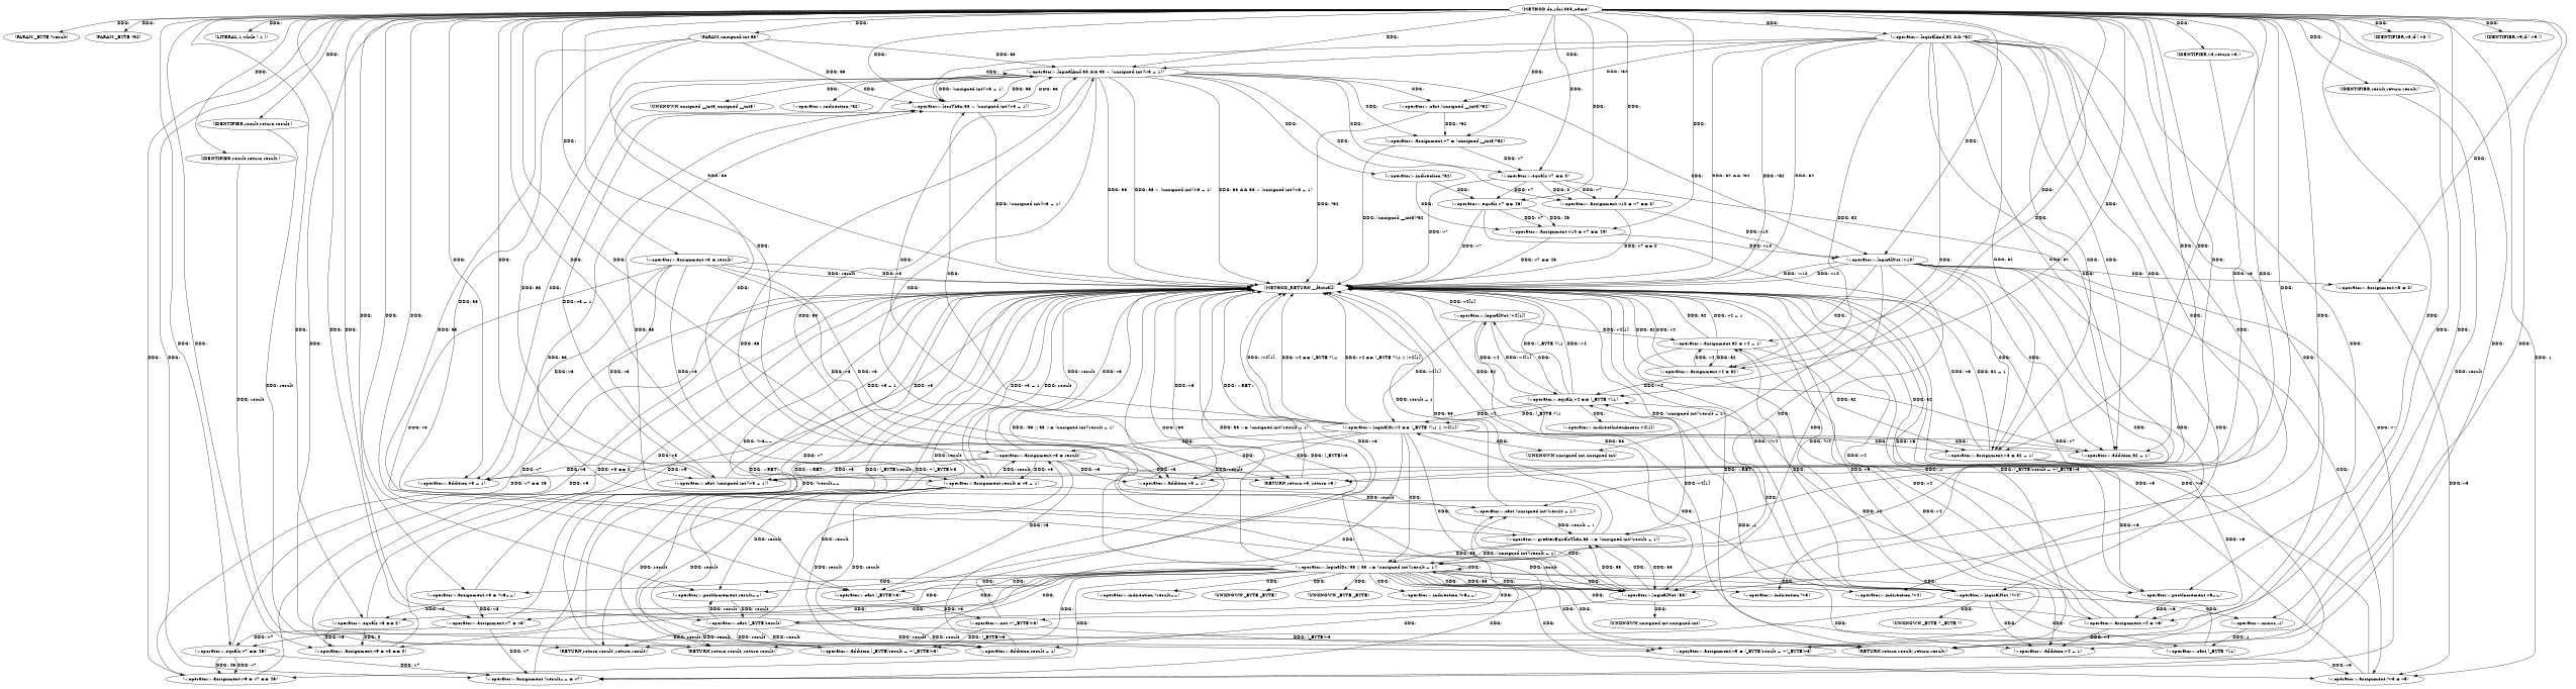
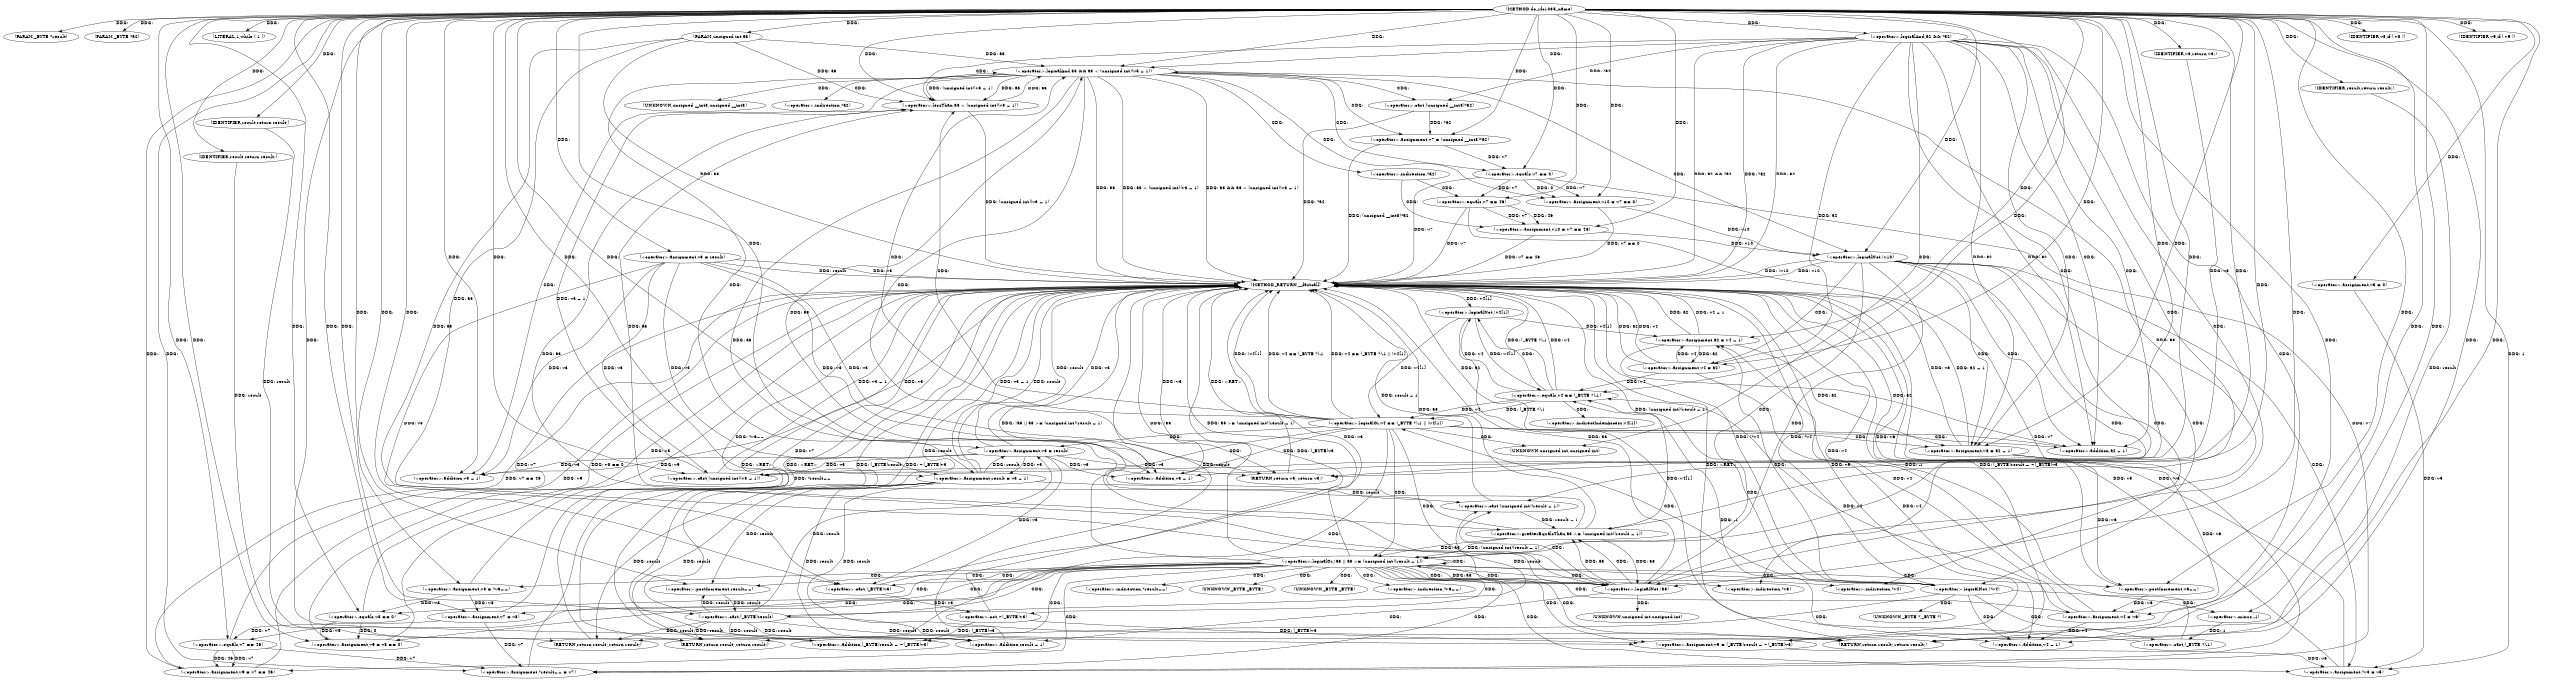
  digraph {
    n1 [label="(METHOD,do_rfc1035_name)"]
    n2 [label="(PARAM,_BYTE *result)"]
    n3 [label="(PARAM,_BYTE *a2)"]
    n4 [label="(PARAM,unsigned int a3)"]
    n5 [label="(<operator>.assignment,v3 = result)"]
    n6 [label="(<operator>.logicalAnd,a2 && *a2)"]
    n7 [label="(LITERAL,1,while ( 1 ))"]
    n8 [label="(<operator>.logicalAnd,a3 && a3 < (unsigned int)(v3 + 1))"]
    n9 [label="(<operator>.lessThan,a3 < (unsigned int)(v3 + 1))"]
    n10 [label="(<operator>.cast,(unsigned int)(v3 + 1))"]
    n11 [label="(<operator>.addition,v3 + 1)"]
    n12 [label="(RETURN,return v3;,return v3;)"]
    n13 [label="(IDENTIFIER,v3,return v3;)"]
    n14 [label="(<operator>.assignment,result = v3 + 1)"]
    n15 [label="(<operator>.addition,v3 + 1)"]
    n16 [label="(<operator>.assignment,v7 = (unsigned __int8)*a2)"]
    n17 [label="(<operator>.assignment,v10 = v7 == 0)"]
    n18 [label="(<operator>.equals,v7 == 0)"]
    n19 [label="(<operator>.assignment,v10 = v7 == 46)"]
    n20 [label="(<operator>.equals,v7 == 46)"]
    n21 [label="(<operator>.logicalNot,!v10)"]
    n22 [label="(<operator>.assignment,v4 = a2)"]
    n23 [label="(<operator>.assignment,v5 = 0)"]
    n24 [label="(<operator>.assignment,*v3 = v5)"]
    n25 [label="(IDENTIFIER,result,return result;)"]
    n26 [label="(<operator>.assignment,a2 = v4 + 1)"]
    n27 [label="(<operator>.addition,v4 + 1)"]
    n28 [label="(<operator>.equals,v4 == (_BYTE *)-1)"]
    n29 [label="(<operator>.minus,-1)"]
    n30 [label="(IDENTIFIER,result,return result;)"]
    n31 [label="(<operator>.assignment,v3 = result)"]
    n32 [label="(<operator>.assignment,v6 = a2 + 1)"]
    n33 [label="(<operator>.addition,a2 + 1)"]
    n34 [label="(<operator>.logicalNot,!a3)"]
    n35 [label="(<operator>.greaterEqualsThan,a3 >= (unsigned int)(result + 1))"]
    n36 [label="(<operator>.cast,(unsigned int)(result + 1))"]
    n37 [label="(<operator>.addition,result + 1)"]
    n38 [label="(<operator>.assignment,*result++ = v7)"]
    n39 [label="(<operator>.postIncrement,result++)"]
    n40 [label="(<operator>.assignment,v4 = v6)"]
    n41 [label="(<operator>.assignment,v5 = (_BYTE)result + ~(_BYTE)v3)"]
    n42 [label="(<operator>.cast,(_BYTE)result)"]
    n43 [label="(<operator>.cast,(_BYTE)v3)"]
    n44 [label="(<operator>.assignment,v8 = *v6++)"]
    n45 [label="(<operator>.postIncrement,v6++)"]
    n46 [label="(<operator>.assignment,v7 = v8)"]
    n47 [label="(<operator>.assignment,v9 = v8 == 0)"]
    n48 [label="(<operator>.equals,v8 == 0)"]
    n49 [label="(IDENTIFIER,v8,if ( v8 ))"]
    n50 [label="(<operator>.assignment,v9 = v7 == 46)"]
    n51 [label="(<operator>.equals,v7 == 46)"]
    n52 [label="(IDENTIFIER,v9,if ( v9 ))"]
    n53 [label="(RETURN,return result;,return result;)"]
    n54 [label="(IDENTIFIER,result,return result;)"]
    n55 [label="(METHOD_RETURN,__fastcall)"]
    n56 [label="(<operator>.cast,(unsigned __int8)*a2)"]
    n57 [label="(<operator>.logicalOr,!a3 || a3 >= (unsigned int)(result + 1))"]
    n58 [label="(UNKNOWN,unsigned int,unsigned int)"]
    n59 [label="(UNKNOWN,unsigned __int8,unsigned __int8)"]
    n60 [label="(<operator>.indirection,*a2)"]
    n61 [label="(<operator>.indirection,*a2)"]
    n62 [label="(RETURN,return result;,return result;)"]
    n63 [label="(RETURN,return result;,return result;)"]
    n64 [label="(<operator>.logicalNot,!*v4)"]
    n65 [label="(<operator>.indirection,*v3)"]
    n66 [label="(<operator>.indirection,*v4)"]
    n67 [label="(<operator>.logicalOr,v4 == (_BYTE *)-1 || !v4[1])"]
    n68 [label="(<operator>.logicalNot,!v4[1])"]
    n69 [label="(<operator>.indirectIndexAccess,v4[1])"]
    n70 [label="(<operator>.cast,(_BYTE *)-1)"]
    n71 [label="(UNKNOWN,unsigned int,unsigned int)"]
    n72 [label="(<operator>.addition,(_BYTE)result + ~(_BYTE)v3)"]
    n73 [label="(<operator>.not,~(_BYTE)v3)"]
    n74 [label="(<operator>.indirection,*result++)"]
    n75 [label="(UNKNOWN,_BYTE,_BYTE)"]
    n76 [label="(UNKNOWN,_BYTE,_BYTE)"]
    n77 [label="(<operator>.indirection,*v6++)"]
    n78 [label="(UNKNOWN,_BYTE *,_BYTE *)"]
    n1 -> n2 [label="DDG: "]
    n1 -> n3 [label="DDG: "]
    n1 -> n4 [label="DDG: "]
    n1 -> n5 [label="DDG: "]
    n1 -> n6 [label="DDG: "]
    n1 -> n7 [label="DDG: "]
    n1 -> n8 [label="DDG: "]
    n1 -> n9 [label="DDG: "]
    n1 -> n10 [label="DDG: "]
    n1 -> n11 [label="DDG: "]
    n1 -> n12 [label="DDG: "]
    n1 -> n13 [label="DDG: "]
    n1 -> n14 [label="DDG: "]
    n1 -> n15 [label="DDG: "]
    n1 -> n16 [label="DDG: "]
    n1 -> n17 [label="DDG: "]
    n1 -> n18 [label="DDG: "]
    n1 -> n19 [label="DDG: "]
    n1 -> n20 [label="DDG: "]
    n1 -> n21 [label="DDG: "]
    n1 -> n22 [label="DDG: "]
    n1 -> n23 [label="DDG: "]
    n1 -> n24 [label="DDG: 1"]
    n1 -> n25 [label="DDG: "]
    n1 -> n26 [label="DDG: "]
    n1 -> n27 [label="DDG: "]
    n1 -> n28 [label="DDG: "]
    n1 -> n29 [label="DDG: "]
    n1 -> n30 [label="DDG: "]
    n1 -> n31 [label="DDG: "]
    n1 -> n32 [label="DDG: "]
    n1 -> n33 [label="DDG: "]
    n1 -> n34 [label="DDG: "]
    n1 -> n35 [label="DDG: "]
    n1 -> n36 [label="DDG: "]
    n1 -> n37 [label="DDG: "]
    n1 -> n38 [label="DDG: "]
    n1 -> n39 [label="DDG: "]
    n1 -> n40 [label="DDG: "]
    n1 -> n41 [label="DDG: "]
    n1 -> n42 [label="DDG: "]
    n1 -> n43 [label="DDG: "]
    n1 -> n44 [label="DDG: "]
    n1 -> n45 [label="DDG: "]
    n1 -> n46 [label="DDG: "]
    n1 -> n47 [label="DDG: "]
    n1 -> n48 [label="DDG: "]
    n1 -> n49 [label="DDG: "]
    n1 -> n50 [label="DDG: "]
    n1 -> n51 [label="DDG: "]
    n1 -> n52 [label="DDG: "]
    n1 -> n53 [label="DDG: "]
    n1 -> n54 [label="DDG: "]
    n4 -> n8 [label="DDG: a3"]
    n4 -> n9 [label="DDG: a3"]
    n4 -> n34 [label="DDG: a3"]
    n4 -> n35 [label="DDG: a3"]
    n4 -> n55 [label="DDG: a3"]
    n5 -> n10 [label="DDG: v3"]
    n5 -> n11 [label="DDG: v3"]
    n5 -> n12 [label="DDG: v3"]
    n5 -> n14 [label="DDG: v3"]
    n5 -> n15 [label="DDG: v3"]
    n5 -> n43 [label="DDG: v3"]
    n5 -> n55 [label="DDG: result"]
    n5 -> n55 [label="DDG: v3"]
    n6 -> n8 [label="CDG: "]
    n6 -> n9 [label="CDG: "]
    n6 -> n10 [label="CDG: "]
    n6 -> n11 [label="CDG: "]
    n6 -> n22 [label="DDG: a2"]
    n6 -> n32 [label="DDG: a2"]
    n6 -> n32 [label="CDG: "]
    n6 -> n33 [label="DDG: a2"]
    n6 -> n33 [label="CDG: "]
    n6 -> n34 [label="CDG: "]
    n6 -> n53 [label="CDG: "]
    n6 -> n55 [label="DDG: *a2"]
    n6 -> n55 [label="DDG: a2"]
    n6 -> n55 [label="DDG: a2 && *a2"]
    n6 -> n56 [label="DDG: *a2"]
    n6 -> n57 [label="CDG: "]
    n6 -> n58 [label="CDG: "]
    n8 -> n9 [label="DDG: a3"]
    n8 -> n12 [label="CDG: "]
    n8 -> n14 [label="CDG: "]
    n8 -> n15 [label="CDG: "]
    n8 -> n16 [label="CDG: "]
    n8 -> n17 [label="CDG: "]
    n8 -> n18 [label="CDG: "]
    n8 -> n21 [label="CDG: "]
    n8 -> n34 [label="DDG: a3"]
    n8 -> n55 [label="DDG: a3"]
    n8 -> n55 [label="DDG: a3 < (unsigned int)(v3 + 1)"]
    n8 -> n55 [label="DDG: a3 && a3 < (unsigned int)(v3 + 1)"]
    n8 -> n56 [label="CDG: "]
    n8 -> n59 [label="CDG: "]
    n8 -> n60 [label="CDG: "]
    n8 -> n61 [label="CDG: "]
    n9 -> n8 [label="DDG: a3"]
    n9 -> n8 [label="DDG: (unsigned int)(v3 + 1)"]
    n9 -> n55 [label="DDG: (unsigned int)(v3 + 1)"]
    n10 -> n9 [label="DDG: v3 + 1"]
    n10 -> n55 [label="DDG: v3 + 1"]
    n11 -> n55 [label="DDG: v3"]
    n12 -> n55 [label="DDG: <RET>"]
    n13 -> n12 [label="DDG: v3"]
    n14 -> n31 [label="DDG: result"]
    n14 -> n36 [label="DDG: result"]
    n14 -> n37 [label="DDG: result"]
    n14 -> n39 [label="DDG: result"]
    n14 -> n53 [label="DDG: result"]
    n14 -> n55 [label="DDG: result"]
    n14 -> n55 [label="DDG: v3 + 1"]
    n14 -> n62 [label="DDG: result"]
    n14 -> n63 [label="DDG: result"]
    n15 -> n55 [label="DDG: v3"]
    n16 -> n18 [label="DDG: v7"]
    n16 -> n55 [label="DDG: (unsigned __int8)*a2"]
    n17 -> n21 [label="DDG: v10"]
    n17 -> n55 [label="DDG: v7 == 0"]
    n18 -> n17 [label="DDG: v7"]
    n18 -> n17 [label="DDG: 0"]
    n18 -> n20 [label="DDG: v7"]
    n18 -> n38 [label="DDG: v7"]
    n18 -> n55 [label="DDG: v7"]
    n19 -> n21 [label="DDG: v10"]
    n19 -> n55 [label="DDG: v7 == 46"]
    n20 -> n19 [label="DDG: v7"]
    n20 -> n19 [label="DDG: 46"]
    n20 -> n38 [label="DDG: v7"]
    n20 -> n55 [label="DDG: v7"]
    n21 -> n22 [label="CDG: "]
-   n21 -> n23 [label="CDG: "]
    n21 -> n24 [label="CDG: "]
    n21 -> n32 [label="CDG: "]
    n21 -> n33 [label="CDG: "]
    n21 -> n34 [label="CDG: "]
    n21 -> n55 [label="DDG: !v10"]
    n21 -> n55 [label="DDG: v10"]
    n21 -> n57 [label="CDG: "]
    n21 -> n64 [label="CDG: "]
    n21 -> n65 [label="CDG: "]
    n21 -> n66 [label="CDG: "]
    n22 -> n26 [label="DDG: v4"]
    n22 -> n27 [label="DDG: v4"]
    n22 -> n28 [label="DDG: v4"]
    n22 -> n55 [label="DDG: a2"]
    n22 -> n55 [label="DDG: v4"]
    n23 -> n24 [label="DDG: v5"]
    n24 -> n55 [label="DDG: v5"]
    n24 -> n55 [label="DDG: *v3"]
    n25 -> n62 [label="DDG: result"]
    n26 -> n22 [label="DDG: a2"]
    n26 -> n32 [label="DDG: a2"]
    n26 -> n33 [label="DDG: a2"]
    n26 -> n55 [label="DDG: v4 + 1"]
    n26 -> n55 [label="DDG: a2"]
    n28 -> n55 [label="DDG: (_BYTE *)-1"]
    n28 -> n55 [label="DDG: v4"]
    n28 -> n67 [label="DDG: v4"]
    n28 -> n67 [label="DDG: (_BYTE *)-1"]
    n28 -> n68 [label="DDG: v4"]
    n28 -> n68 [label="CDG: "]
    n28 -> n69 [label="CDG: "]
    n29 -> n70 [label="DDG: 1"]
    n30 -> n63 [label="DDG: result"]
    n31 -> n10 [label="DDG: v3"]
    n31 -> n11 [label="DDG: v3"]
    n31 -> n12 [label="DDG: v3"]
    n31 -> n14 [label="DDG: v3"]
    n31 -> n15 [label="DDG: v3"]
    n31 -> n43 [label="DDG: v3"]
    n31 -> n55 [label="DDG: result"]
    n31 -> n55 [label="DDG: v3"]
    n32 -> n40 [label="DDG: v6"]
    n32 -> n45 [label="DDG: v6"]
    n32 -> n55 [label="DDG: v6"]
    n32 -> n55 [label="DDG: a2 + 1"]
    n33 -> n55 [label="DDG: a2"]
-   n10 -> n8 [label="DDG: a3"]
+   n34 -> n8 [label="DDG: a3"]
    n34 -> n9 [label="DDG: a3"]
    n34 -> n35 [label="DDG: a3"]
    n34 -> n35 [label="CDG: "]
    n34 -> n36 [label="CDG: "]
    n34 -> n37 [label="CDG: "]
    n34 -> n55 [label="DDG: a3"]
    n34 -> n57 [label="DDG: a3"]
    n34 -> n71 [label="CDG: "]
    n35 -> n8 [label="DDG: a3"]
    n35 -> n9 [label="DDG: a3"]
    n35 -> n34 [label="DDG: a3"]
    n35 -> n55 [label="DDG: a3"]
    n35 -> n55 [label="DDG: (unsigned int)(result + 1)"]
    n35 -> n57 [label="DDG: a3"]
    n35 -> n57 [label="DDG: (unsigned int)(result + 1)"]
    n36 -> n35 [label="DDG: result + 1"]
    n36 -> n55 [label="DDG: result + 1"]
    n37 -> n55 [label="DDG: result"]
    n38 -> n55 [label="DDG: *result++"]
    n39 -> n42 [label="DDG: result"]
    n40 -> n26 [label="DDG: v4"]
    n40 -> n27 [label="DDG: v4"]
    n40 -> n28 [label="DDG: v4"]
    n40 -> n55 [label="DDG: v4"]
    n41 -> n24 [label="DDG: v5"]
    n41 -> n55 [label="DDG: v5"]
    n41 -> n55 [label="DDG: (_BYTE)result + ~(_BYTE)v3"]
    n42 -> n31 [label="DDG: result"]
    n42 -> n36 [label="DDG: result"]
    n42 -> n37 [label="DDG: result"]
    n42 -> n39 [label="DDG: result"]
    n42 -> n41 [label="DDG: result"]
    n42 -> n53 [label="DDG: result"]
    n42 -> n55 [label="DDG: result"]
    n42 -> n62 [label="DDG: result"]
    n42 -> n63 [label="DDG: result"]
    n42 -> n72 [label="DDG: result"]
    n43 -> n55 [label="DDG: v3"]
    n43 -> n73 [label="DDG: v3"]
    n44 -> n46 [label="DDG: v8"]
    n44 -> n48 [label="DDG: v8"]
    n44 -> n55 [label="DDG: *v6++"]
    n45 -> n40 [label="DDG: v6"]
    n45 -> n55 [label="DDG: v6"]
    n46 -> n38 [label="DDG: v7"]
    n46 -> n51 [label="DDG: v7"]
    n46 -> n55 [label="DDG: v7"]
    n47 -> n55 [label="DDG: v8 == 0"]
    n47 -> n55 [label="DDG: v9"]
    n48 -> n47 [label="DDG: v8"]
    n48 -> n47 [label="DDG: 0"]
    n48 -> n55 [label="DDG: v8"]
    n50 -> n55 [label="DDG: v9"]
    n50 -> n55 [label="DDG: v7 == 46"]
    n51 -> n38 [label="DDG: v7"]
    n51 -> n50 [label="DDG: v7"]
    n51 -> n50 [label="DDG: 46"]
    n51 -> n55 [label="DDG: v7"]
    n53 -> n55 [label="DDG: <RET>"]
    n54 -> n53 [label="DDG: result"]
    n56 -> n16 [label="DDG: *a2"]
    n56 -> n55 [label="DDG: *a2"]
    n57 -> n24 [label="CDG: "]
    n57 -> n34 [label="CDG: "]
    n57 -> n38 [label="CDG: "]
    n57 -> n39 [label="CDG: "]
    n57 -> n40 [label="CDG: "]
    n57 -> n41 [label="CDG: "]
    n57 -> n42 [label="CDG: "]
    n57 -> n43 [label="CDG: "]
    n57 -> n44 [label="CDG: "]
    n57 -> n45 [label="CDG: "]
    n57 -> n46 [label="CDG: "]
    n57 -> n47 [label="CDG: "]
    n57 -> n48 [label="CDG: "]
    n57 -> n50 [label="CDG: "]
    n57 -> n51 [label="CDG: "]
    n57 -> n53 [label="CDG: "]
    n57 -> n55 [label="DDG: !a3"]
    n57 -> n55 [label="DDG: a3 >= (unsigned int)(result + 1)"]
    n57 -> n55 [label="DDG: !a3 || a3 >= (unsigned int)(result + 1)"]
    n57 -> n57 [label="CDG: "]
    n57 -> n64 [label="CDG: "]
    n57 -> n65 [label="CDG: "]
    n57 -> n66 [label="CDG: "]
    n57 -> n72 [label="CDG: "]
    n57 -> n73 [label="CDG: "]
    n57 -> n74 [label="CDG: "]
    n57 -> n75 [label="CDG: "]
    n57 -> n76 [label="CDG: "]
    n57 -> n77 [label="CDG: "]
    n61 -> n19 [label="CDG: "]
    n61 -> n20 [label="CDG: "]
    n62 -> n55 [label="DDG: <RET>"]
    n63 -> n55 [label="DDG: <RET>"]
    n64 -> n26 [label="CDG: "]
    n64 -> n27 [label="CDG: "]
    n64 -> n28 [label="CDG: "]
    n64 -> n29 [label="CDG: "]
    n64 -> n55 [label="DDG: *v4"]
    n64 -> n55 [label="DDG: !*v4"]
    n64 -> n62 [label="CDG: "]
    n64 -> n67 [label="CDG: "]
    n64 -> n70 [label="CDG: "]
    n64 -> n78 [label="CDG: "]
    n67 -> n8 [label="CDG: "]
    n67 -> n9 [label="CDG: "]
    n67 -> n10 [label="CDG: "]
    n67 -> n11 [label="CDG: "]
    n67 -> n31 [label="CDG: "]
    n67 -> n32 [label="CDG: "]
    n67 -> n33 [label="CDG: "]
    n67 -> n34 [label="CDG: "]
    n67 -> n55 [label="DDG: !v4[1]"]
    n67 -> n55 [label="DDG: v4 == (_BYTE *)-1"]
    n67 -> n55 [label="DDG: v4 == (_BYTE *)-1 || !v4[1]"]
    n67 -> n57 [label="CDG: "]
    n67 -> n58 [label="CDG: "]
    n67 -> n63 [label="CDG: "]
    n68 -> n26 [label="DDG: v4[1]"]
    n68 -> n27 [label="DDG: v4[1]"]
    n68 -> n28 [label="DDG: v4[1]"]
-   n68 -> n55 [label="DDG: v4[1]"]
+   n55 -> n68 [label="DDG: v4[1]"]
    n68 -> n67 [label="DDG: v4[1]"]
    n70 -> n28 [label="DDG: -1"]
    n70 -> n55 [label="DDG: -1"]
    n72 -> n55 [label="DDG: ~(_BYTE)v3"]
    n72 -> n55 [label="DDG: (_BYTE)result"]
    n73 -> n41 [label="DDG: (_BYTE)v3"]
    n73 -> n55 [label="DDG: (_BYTE)v3"]
    n73 -> n72 [label="DDG: (_BYTE)v3"]
  }
